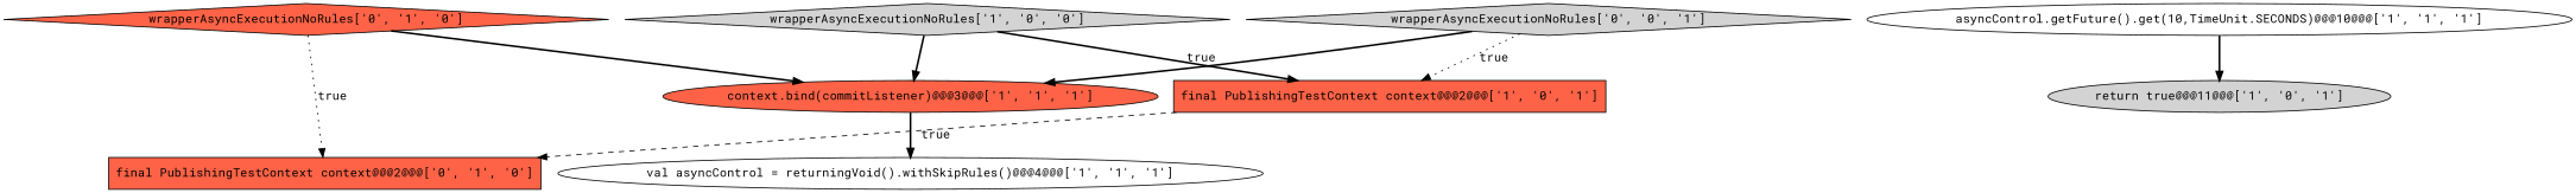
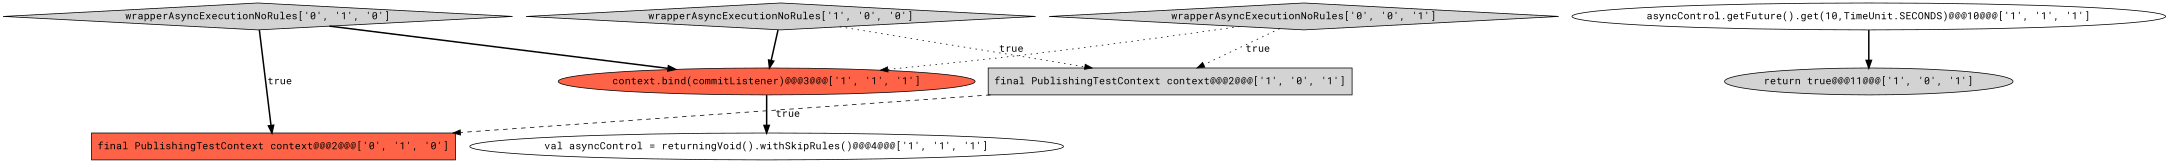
  digraph {
    fontname="Roboto Mono"
    node [fillcolor=lightgray fontname="Roboto Mono" shape=ellipse style=filled]
    edge [fontname="Roboto Mono" style=bold]
-   n1 [fillcolor=tomato label="wrapperAsyncExecutionNoRules['0', '1', '0']" shape=diamond]
+   n1 [label="wrapperAsyncExecutionNoRules['0', '1', '0']" shape=diamond]
    n2 [fillcolor=tomato label="context.bind(commitListener)@@@3@@@['1', '1', '1']"]
    n3 [fillcolor=tomato label="final PublishingTestContext context@@@2@@@['0', '1', '0']" shape=box]
    n4 [fillcolor=white label="val asyncControl = returningVoid().withSkipRules()@@@4@@@['1', '1', '1']"]
    n5 [label="wrapperAsyncExecutionNoRules['1', '0', '0']" shape=diamond]
-   n6 [fillcolor=tomato label="final PublishingTestContext context@@@2@@@['1', '0', '1']" shape=box]
+   n6 [label="final PublishingTestContext context@@@2@@@['1', '0', '1']" shape=box]
    n7 [label="return true@@@11@@@['1', '0', '1']"]
    n8 [fillcolor=white label="asyncControl.getFuture().get(10,TimeUnit.SECONDS)@@@10@@@['1', '1', '1']"]
    n9 [label="wrapperAsyncExecutionNoRules['0', '0', '1']" shape=diamond]
    n1 -> n2
-   n1 -> n3 [label=true style=dotted]
+   n1 -> n3 [label=true]
    n2 -> n4
    n5 -> n2
-   n5 -> n6 [label=true]
+   n5 -> n6 [label=true style=dotted]
    n6 -> n3 [label=true style=dashed]
    n8 -> n7
-   n9 -> n2
+   n9 -> n2 [style=dotted]
    n9 -> n6 [label=true style=dotted]
  }
